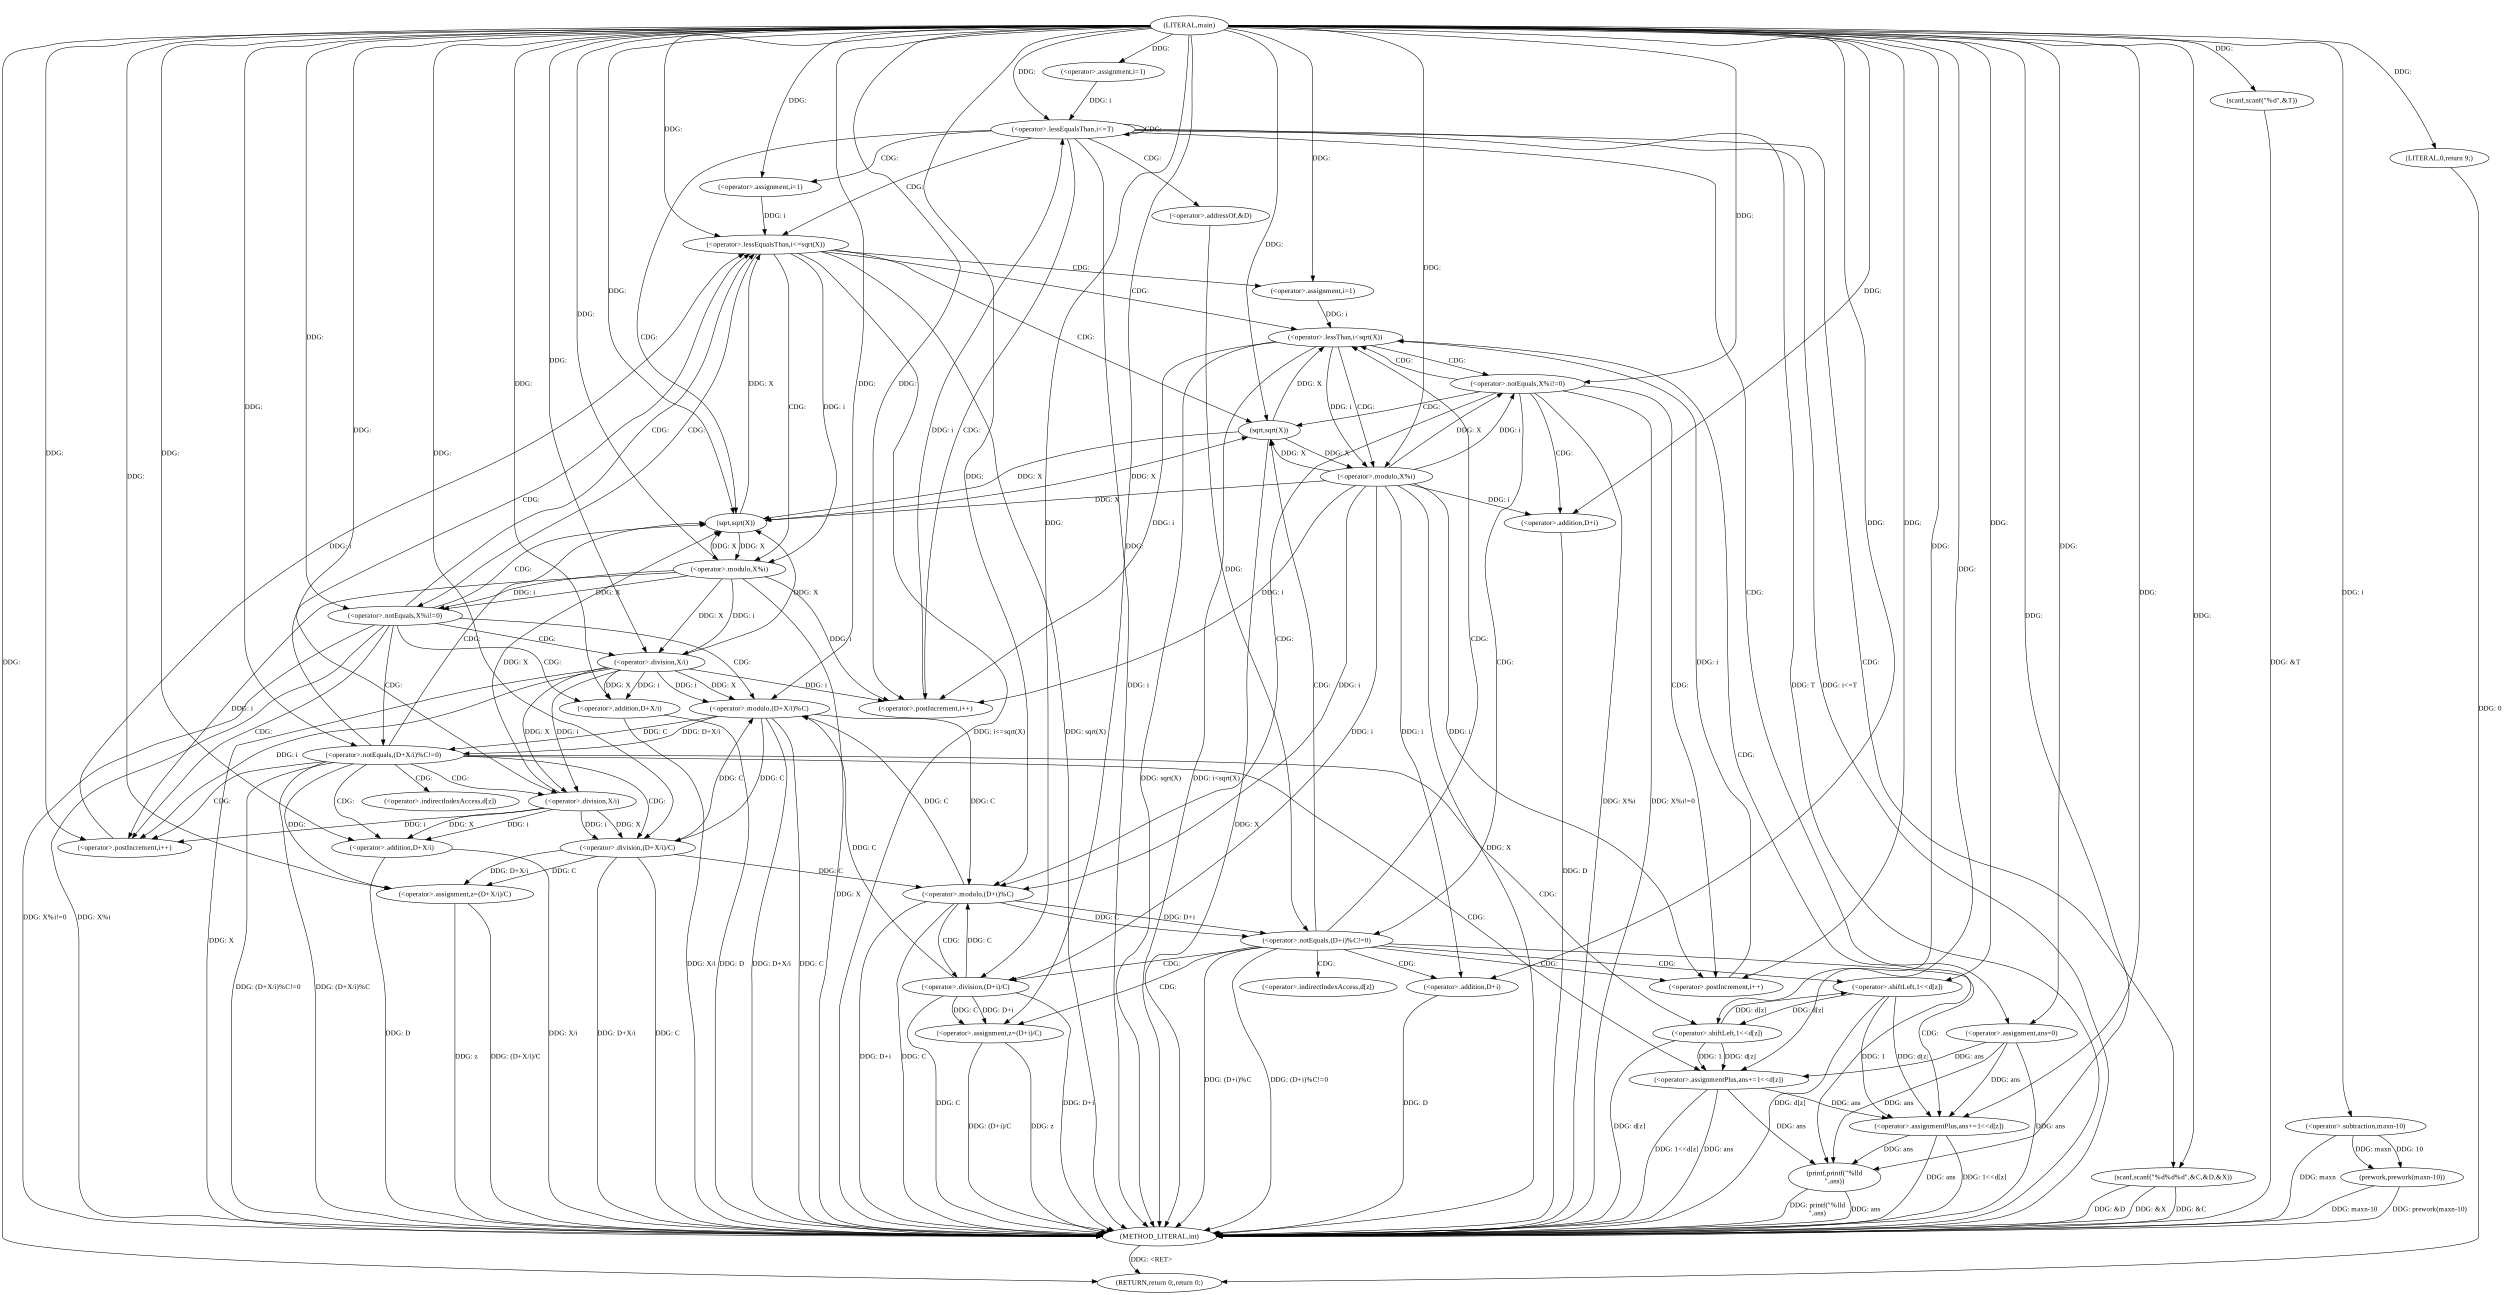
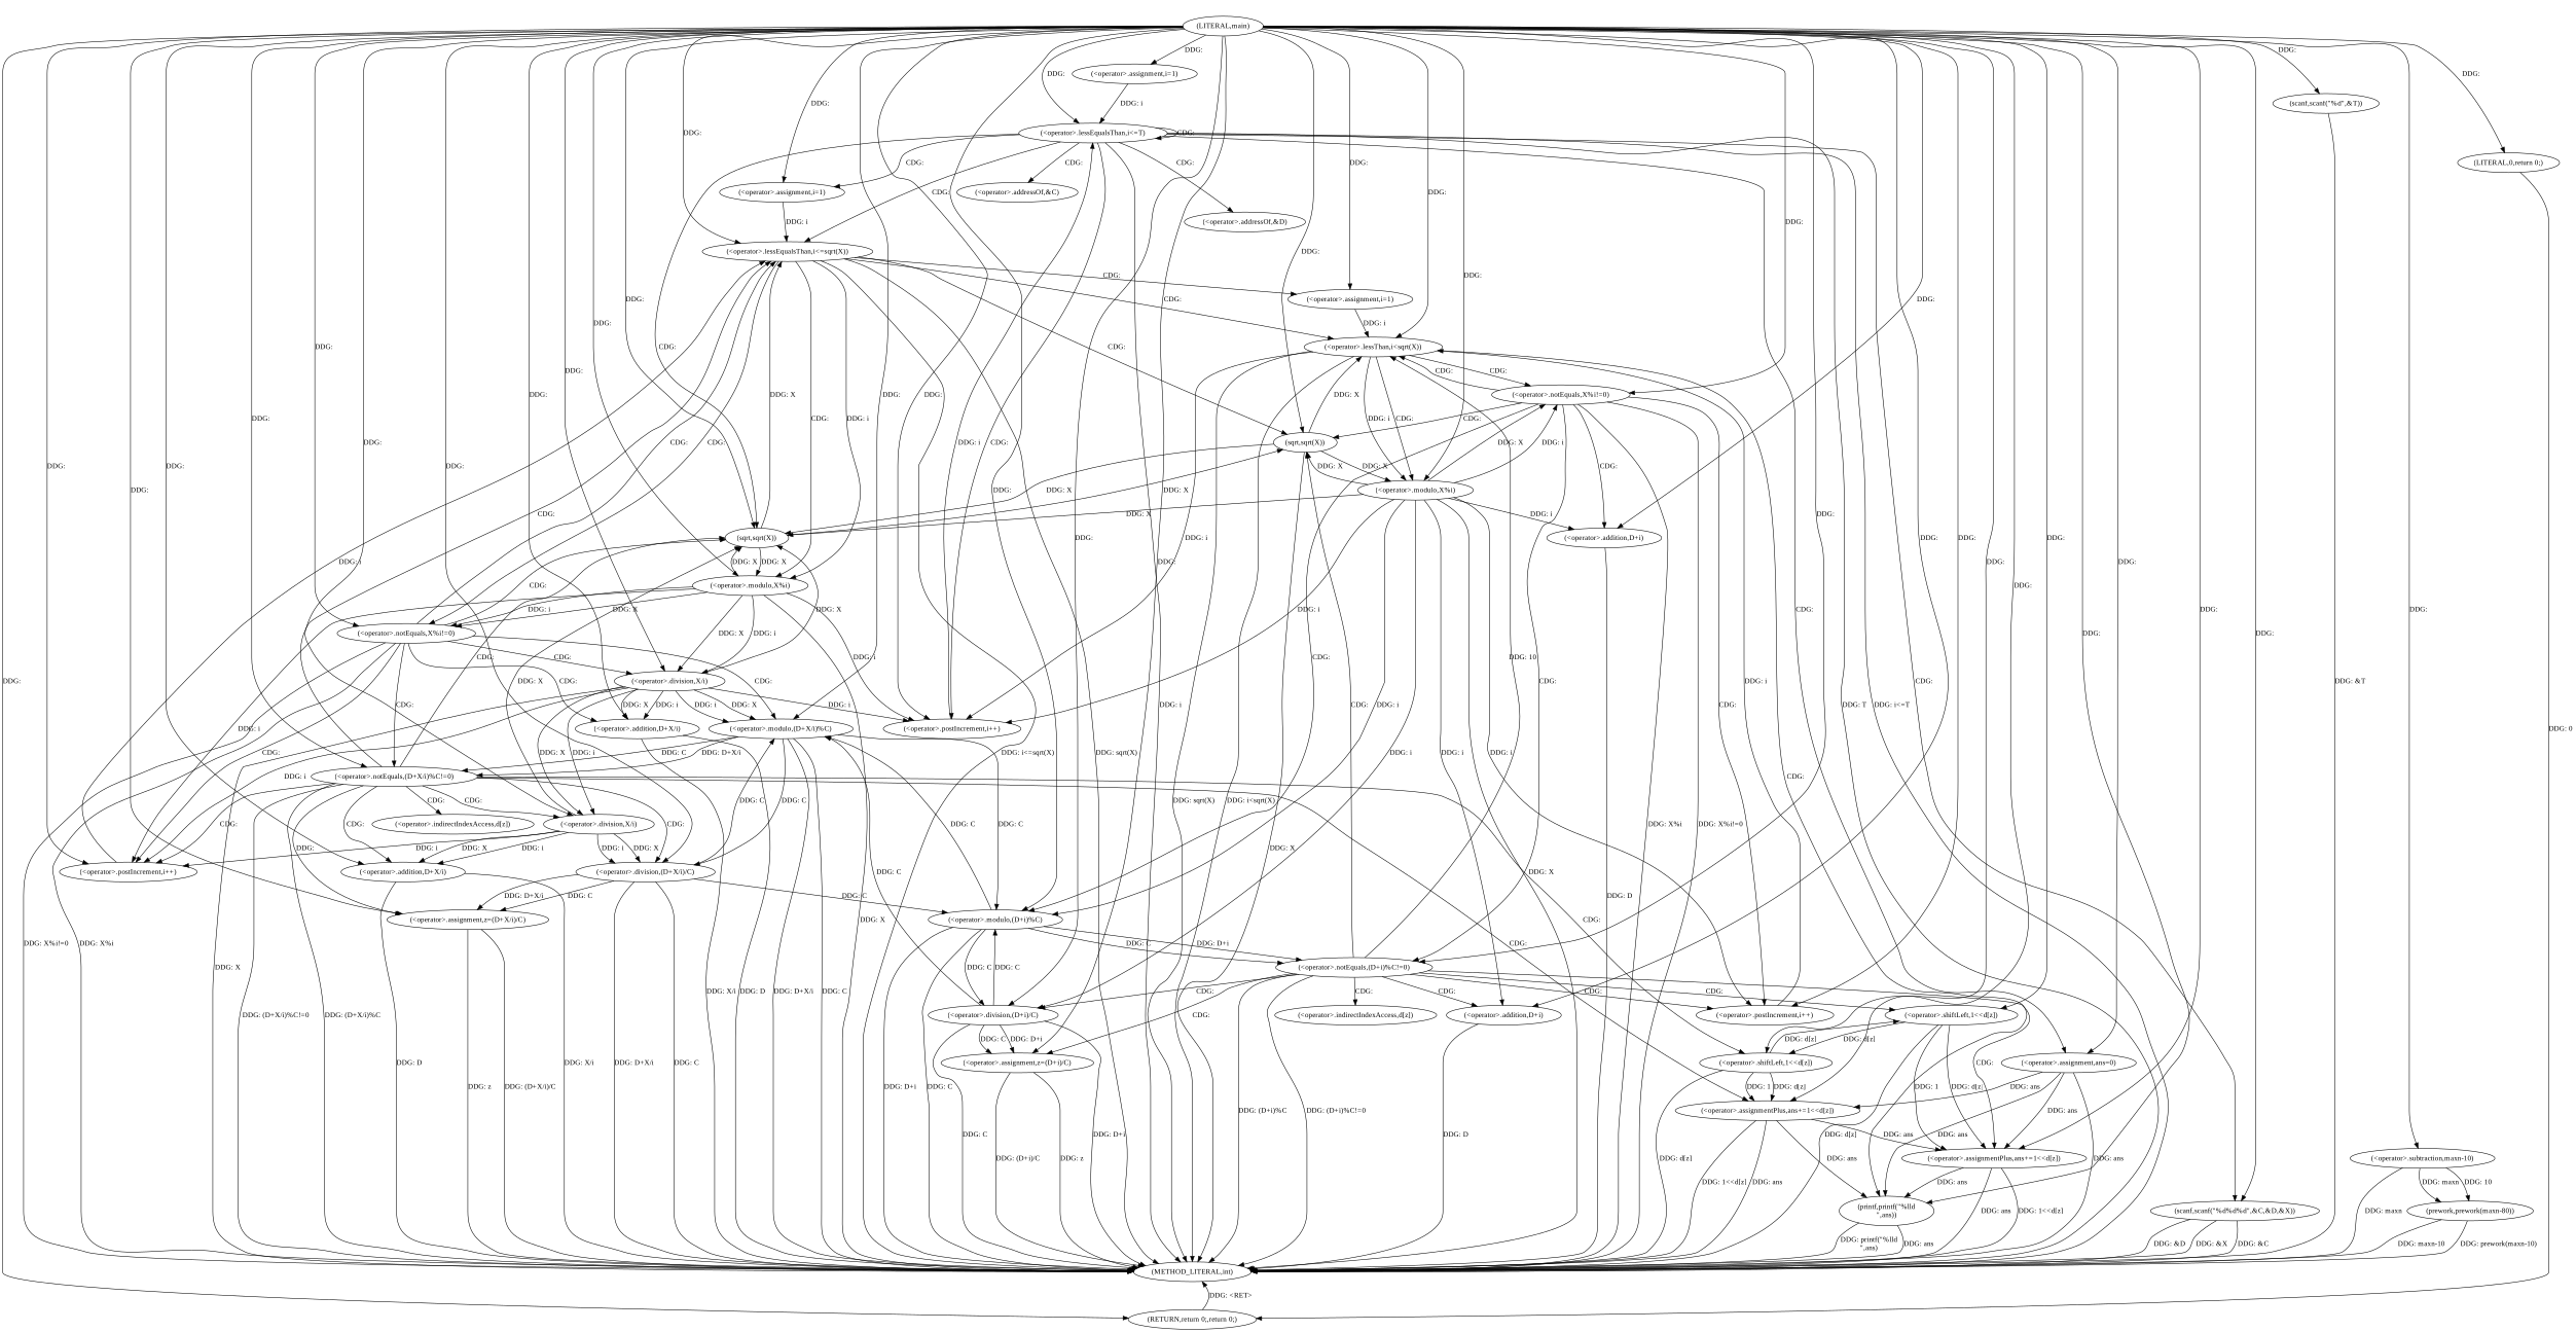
  digraph {
    fontname="Liberation Serif"
    node [fontname="Liberation Serif"]
    edge [fontname="Liberation Serif"]
    n1 [label="(LITERAL,main)"]
    n2 [label="(scanf,scanf(\"%d\",&T))"]
    n3 [label="(RETURN,return 0;,return 0;)"]
    n4 [label="(<operator>.assignment,i=1)"]
    n5 [label="(<operator>.lessEqualsThan,i<=T)"]
    n6 [label="(<operator>.postIncrement,i++)"]
-   n7 [label="(LITERAL,0,return 9;)"]
+   n7 [label="(LITERAL,0,return 0;)"]
    n8 [label="(<operator>.subtraction,maxn-10)"]
    n9 [label="(<operator>.assignment,ans=0)"]
    n10 [label="(scanf,scanf(\"%d%d%d\",&C,&D,&X))"]
    n11 [label="(printf,printf(\"%lld\n\",ans))"]
    n12 [label="(<operator>.assignment,i=1)"]
    n13 [label="(<operator>.lessEqualsThan,i<=sqrt(X))"]
    n14 [label="(<operator>.postIncrement,i++)"]
    n15 [label="(<operator>.assignment,i=1)"]
    n16 [label="(<operator>.lessThan,i<sqrt(X))"]
    n17 [label="(<operator>.postIncrement,i++)"]
    n18 [label="(<operator>.assignment,z=(D+X/i)/C)"]
    n19 [label="(<operator>.assignmentPlus,ans+=1<<d[z])"]
    n20 [label="(<operator>.assignment,z=(D+i)/C)"]
    n21 [label="(<operator>.assignmentPlus,ans+=1<<d[z])"]
    n22 [label="(sqrt,sqrt(X))"]
    n23 [label="(<operator>.notEquals,X%i!=0)"]
    n24 [label="(<operator>.notEquals,(D+X/i)%C!=0)"]
    n25 [label="(sqrt,sqrt(X))"]
    n26 [label="(<operator>.notEquals,X%i!=0)"]
    n27 [label="(<operator>.notEquals,(D+i)%C!=0)"]
    n28 [label="(<operator>.division,(D+X/i)/C)"]
    n29 [label="(<operator>.shiftLeft,1<<d[z])"]
    n30 [label="(<operator>.division,(D+i)/C)"]
    n31 [label="(<operator>.shiftLeft,1<<d[z])"]
    n32 [label="(<operator>.modulo,X%i)"]
    n33 [label="(<operator>.modulo,(D+X/i)%C)"]
    n34 [label="(<operator>.addition,D+X/i)"]
    n35 [label="(<operator>.modulo,X%i)"]
    n36 [label="(<operator>.modulo,(D+i)%C)"]
    n37 [label="(<operator>.addition,D+i)"]
    n38 [label="(<operator>.addition,D+X/i)"]
    n39 [label="(<operator>.division,X/i)"]
    n40 [label="(<operator>.addition,D+i)"]
    n41 [label="(<operator>.division,X/i)"]
    n42 [label="(METHOD_LITERAL,int)"]
+   n43 [label="(<operator>.addressOf,&C)"]
    n44 [label="(<operator>.addressOf,&D)"]
-   n45 [label="(prework,prework(maxn-10))"]
+   n45 [label="(prework,prework(maxn-80))"]
    n46 [label="(<operator>.indirectIndexAccess,d[z])"]
    n47 [label="(<operator>.indirectIndexAccess,d[z])"]
    n1 -> n2 [label="DDG: "]
    n1 -> n3 [label="DDG: "]
    n1 -> n4 [label="DDG: "]
    n1 -> n5 [label="DDG: "]
    n1 -> n6 [label="DDG: "]
    n1 -> n7 [label="DDG: "]
-   n1 -> n8 [label="DDG: i"]
+   n1 -> n8 [label="DDG: "]
    n1 -> n9 [label="DDG: "]
    n1 -> n10 [label="DDG: "]
    n1 -> n11 [label="DDG: "]
    n1 -> n12 [label="DDG: "]
    n1 -> n13 [label="DDG: "]
    n1 -> n14 [label="DDG: "]
    n1 -> n15 [label="DDG: "]
+   n1 -> n16 [label="DDG: "]
    n1 -> n17 [label="DDG: "]
    n1 -> n18 [label="DDG: "]
    n1 -> n19 [label="DDG: "]
    n1 -> n20 [label="DDG: "]
    n1 -> n21 [label="DDG: "]
    n1 -> n22 [label="DDG: "]
    n1 -> n23 [label="DDG: "]
    n1 -> n24 [label="DDG: "]
    n1 -> n25 [label="DDG: "]
    n1 -> n26 [label="DDG: "]
-   n44 -> n27 [label="DDG: "]
+   n1 -> n27 [label="DDG: "]
    n1 -> n28 [label="DDG: "]
    n1 -> n29 [label="DDG: "]
    n1 -> n30 [label="DDG: "]
    n1 -> n31 [label="DDG: "]
    n1 -> n32 [label="DDG: "]
    n1 -> n33 [label="DDG: "]
    n1 -> n34 [label="DDG: "]
    n1 -> n35 [label="DDG: "]
    n1 -> n36 [label="DDG: "]
    n1 -> n37 [label="DDG: "]
    n1 -> n38 [label="DDG: "]
    n1 -> n39 [label="DDG: "]
    n1 -> n40 [label="DDG: "]
    n1 -> n41 [label="DDG: "]
    n2 -> n42 [label="DDG: &T"]
-   n42 -> n3 [label="DDG: <RET>"]
+   n3 -> n42 [label="DDG: <RET>"]
    n4 -> n5 [label="DDG: i"]
    n5 -> n5 [label="CDG: "]
    n5 -> n6 [label="CDG: "]
    n5 -> n9 [label="CDG: "]
    n5 -> n10 [label="CDG: "]
    n5 -> n12 [label="CDG: "]
    n5 -> n13 [label="CDG: "]
    n5 -> n22 [label="CDG: "]
    n5 -> n42 [label="DDG: i"]
    n5 -> n42 [label="DDG: T"]
    n5 -> n42 [label="DDG: i<=T"]
+   n5 -> n43 [label="CDG: "]
    n5 -> n44 [label="CDG: "]
    n6 -> n5 [label="DDG: i"]
    n7 -> n3 [label="DDG: 0"]
    n8 -> n42 [label="DDG: maxn"]
    n8 -> n45 [label="DDG: maxn"]
    n8 -> n45 [label="DDG: 10"]
    n9 -> n11 [label="DDG: ans"]
    n9 -> n19 [label="DDG: ans"]
    n9 -> n21 [label="DDG: ans"]
    n9 -> n42 [label="DDG: ans"]
    n10 -> n42 [label="DDG: &C"]
    n10 -> n42 [label="DDG: &D"]
    n10 -> n42 [label="DDG: &X"]
    n11 -> n42 [label="DDG: ans"]
    n11 -> n42 [label="DDG: printf(\"%lld\n\",ans)"]
    n12 -> n13 [label="DDG: i"]
    n13 -> n15 [label="CDG: "]
    n13 -> n16 [label="CDG: "]
    n13 -> n23 [label="CDG: "]
    n13 -> n25 [label="CDG: "]
    n13 -> n32 [label="DDG: i"]
    n13 -> n32 [label="CDG: "]
    n13 -> n42 [label="DDG: sqrt(X)"]
    n13 -> n42 [label="DDG: i<=sqrt(X)"]
    n14 -> n13 [label="DDG: i"]
    n15 -> n16 [label="DDG: i"]
    n16 -> n6 [label="DDG: i"]
    n16 -> n11 [label="CDG: "]
    n16 -> n26 [label="CDG: "]
    n16 -> n35 [label="DDG: i"]
    n16 -> n35 [label="CDG: "]
    n16 -> n42 [label="DDG: sqrt(X)"]
    n16 -> n42 [label="DDG: i<sqrt(X)"]
    n17 -> n16 [label="DDG: i"]
    n18 -> n42 [label="DDG: z"]
    n18 -> n42 [label="DDG: (D+X/i)/C"]
    n19 -> n11 [label="DDG: ans"]
    n19 -> n21 [label="DDG: ans"]
    n19 -> n42 [label="DDG: ans"]
    n19 -> n42 [label="DDG: 1<<d[z]"]
    n20 -> n42 [label="DDG: z"]
    n20 -> n42 [label="DDG: (D+i)/C"]
    n21 -> n11 [label="DDG: ans"]
    n21 -> n42 [label="DDG: ans"]
    n21 -> n42 [label="DDG: 1<<d[z]"]
    n22 -> n13 [label="DDG: X"]
    n22 -> n25 [label="DDG: X"]
    n22 -> n32 [label="DDG: X"]
    n23 -> n13 [label="CDG: "]
    n23 -> n14 [label="CDG: "]
    n23 -> n22 [label="CDG: "]
    n23 -> n24 [label="CDG: "]
    n23 -> n33 [label="CDG: "]
    n23 -> n38 [label="CDG: "]
    n23 -> n41 [label="CDG: "]
    n23 -> n42 [label="DDG: X%i"]
    n23 -> n42 [label="DDG: X%i!=0"]
    n24 -> n13 [label="CDG: "]
    n24 -> n14 [label="CDG: "]
    n24 -> n18 [label="DDG: "]
    n24 -> n19 [label="CDG: "]
    n24 -> n22 [label="CDG: "]
    n24 -> n28 [label="CDG: "]
    n24 -> n29 [label="CDG: "]
    n24 -> n34 [label="CDG: "]
    n24 -> n39 [label="CDG: "]
    n24 -> n42 [label="DDG: (D+X/i)%C"]
    n24 -> n42 [label="DDG: (D+X/i)%C!=0"]
    n24 -> n46 [label="CDG: "]
    n25 -> n16 [label="DDG: X"]
    n25 -> n22 [label="DDG: X"]
    n25 -> n35 [label="DDG: X"]
    n25 -> n42 [label="DDG: X"]
    n26 -> n16 [label="CDG: "]
    n26 -> n17 [label="CDG: "]
    n26 -> n25 [label="CDG: "]
    n26 -> n27 [label="CDG: "]
    n26 -> n36 [label="CDG: "]
    n26 -> n40 [label="CDG: "]
    n26 -> n42 [label="DDG: X%i"]
    n26 -> n42 [label="DDG: X%i!=0"]
-   n27 -> n16 [label="CDG: "]
+   n27 -> n16 [label="DDG: 10"]
    n27 -> n17 [label="CDG: "]
    n27 -> n20 [label="CDG: "]
    n27 -> n21 [label="CDG: "]
    n27 -> n25 [label="CDG: "]
    n27 -> n30 [label="CDG: "]
    n27 -> n31 [label="CDG: "]
    n27 -> n37 [label="CDG: "]
    n27 -> n42 [label="DDG: (D+i)%C"]
    n27 -> n42 [label="DDG: (D+i)%C!=0"]
    n27 -> n47 [label="CDG: "]
    n28 -> n18 [label="DDG: C"]
    n28 -> n18 [label="DDG: D+X/i"]
    n28 -> n33 [label="DDG: C"]
    n28 -> n36 [label="DDG: C"]
    n28 -> n42 [label="DDG: D+X/i"]
    n28 -> n42 [label="DDG: C"]
    n29 -> n19 [label="DDG: d[z]"]
    n29 -> n19 [label="DDG: 1"]
    n29 -> n31 [label="DDG: d[z]"]
    n29 -> n42 [label="DDG: d[z]"]
    n30 -> n20 [label="DDG: C"]
    n30 -> n20 [label="DDG: D+i"]
    n30 -> n33 [label="DDG: C"]
    n30 -> n36 [label="DDG: C"]
    n30 -> n42 [label="DDG: D+i"]
    n30 -> n42 [label="DDG: C"]
    n31 -> n21 [label="DDG: 1"]
    n31 -> n21 [label="DDG: d[z]"]
    n31 -> n29 [label="DDG: d[z]"]
    n31 -> n42 [label="DDG: d[z]"]
    n32 -> n6 [label="DDG: i"]
    n32 -> n14 [label="DDG: i"]
    n32 -> n22 [label="DDG: X"]
    n32 -> n23 [label="DDG: X"]
    n32 -> n23 [label="DDG: i"]
    n32 -> n41 [label="DDG: X"]
    n32 -> n41 [label="DDG: i"]
    n32 -> n42 [label="DDG: X"]
    n33 -> n24 [label="DDG: C"]
    n33 -> n24 [label="DDG: D+X/i"]
    n33 -> n28 [label="DDG: C"]
    n33 -> n36 [label="DDG: C"]
    n33 -> n42 [label="DDG: D+X/i"]
    n33 -> n42 [label="DDG: C"]
    n34 -> n42 [label="DDG: D"]
    n34 -> n42 [label="DDG: X/i"]
    n35 -> n6 [label="DDG: i"]
    n35 -> n17 [label="DDG: i"]
    n35 -> n22 [label="DDG: X"]
    n35 -> n25 [label="DDG: X"]
    n35 -> n26 [label="DDG: X"]
    n35 -> n26 [label="DDG: i"]
    n35 -> n30 [label="DDG: i"]
    n35 -> n36 [label="DDG: i"]
    n35 -> n37 [label="DDG: i"]
    n35 -> n40 [label="DDG: i"]
    n35 -> n42 [label="DDG: X"]
    n36 -> n27 [label="DDG: D+i"]
    n36 -> n27 [label="DDG: C"]
-   n36 -> n30 [label="CDG: "]
+   n36 -> n30 [label="DDG: C"]
    n36 -> n33 [label="DDG: C"]
    n36 -> n42 [label="DDG: D+i"]
    n36 -> n42 [label="DDG: C"]
    n37 -> n42 [label="DDG: D"]
    n38 -> n42 [label="DDG: D"]
    n38 -> n42 [label="DDG: X/i"]
    n39 -> n14 [label="DDG: i"]
    n39 -> n22 [label="DDG: X"]
    n39 -> n28 [label="DDG: X"]
    n39 -> n28 [label="DDG: i"]
    n39 -> n34 [label="DDG: X"]
    n39 -> n34 [label="DDG: i"]
    n40 -> n42 [label="DDG: D"]
    n41 -> n6 [label="DDG: i"]
    n41 -> n14 [label="DDG: i"]
    n41 -> n22 [label="DDG: X"]
    n41 -> n33 [label="DDG: X"]
    n41 -> n33 [label="DDG: i"]
    n41 -> n38 [label="DDG: X"]
    n41 -> n38 [label="DDG: i"]
    n41 -> n39 [label="DDG: X"]
    n41 -> n39 [label="DDG: i"]
    n41 -> n42 [label="DDG: X"]
    n45 -> n42 [label="DDG: maxn-10"]
    n45 -> n42 [label="DDG: prework(maxn-10)"]
  }
